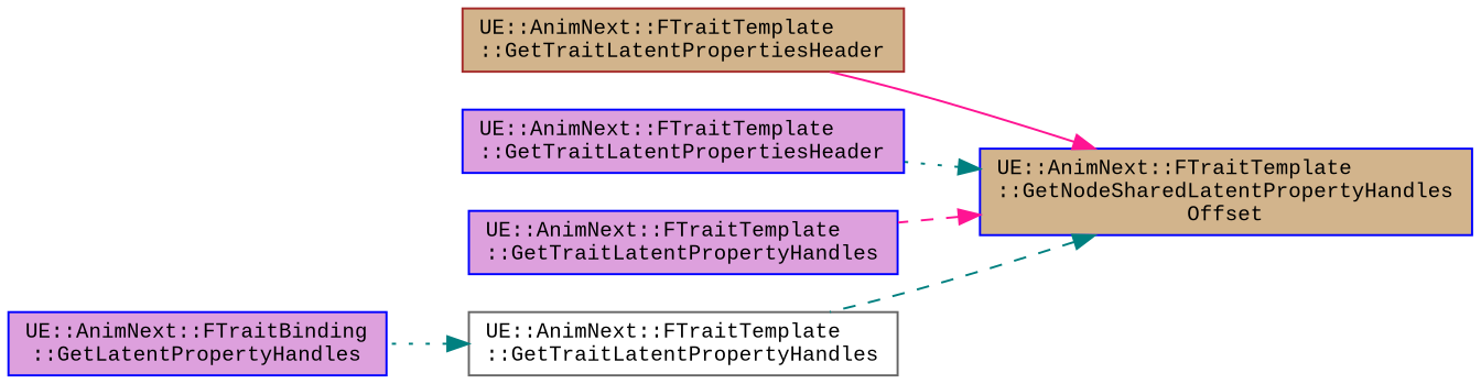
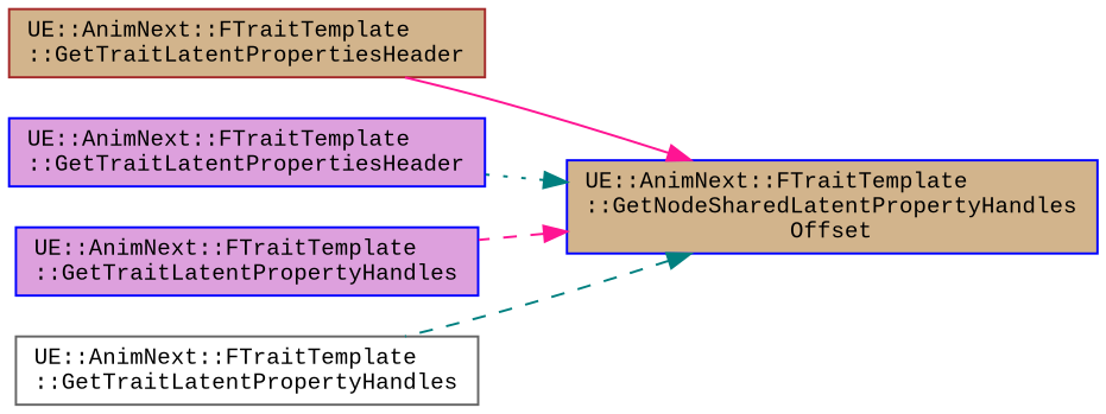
  digraph {
    rankdir=RL
    fontname="Liberation Mono"
    node [color=blue fillcolor=plum fontname="Liberation Mono" fontsize=10 shape=box style=filled]
    edge [color=teal dir=back fontname="Liberation Mono" fontsize=10 labelfontname=Helvetica labelfontsize=10 style=dotted]
    n1 [fillcolor=tan fontcolor=black height=0.2 label="UE::AnimNext::FTraitTemplate\l::GetNodeSharedLatentPropertyHandles\lOffset" width=0.4]
    n2 [color=brown fillcolor=tan height=0.2 label="UE::AnimNext::FTraitTemplate\l::GetTraitLatentPropertiesHeader" width=0.4]
    n3 [height=0.2 label="UE::AnimNext::FTraitTemplate\l::GetTraitLatentPropertiesHeader" width=0.4]
    n4 [height=0.2 label="UE::AnimNext::FTraitTemplate\l::GetTraitLatentPropertyHandles" width=0.4]
    n5 [color=gray40 fillcolor=white height=0.2 label="UE::AnimNext::FTraitTemplate\l::GetTraitLatentPropertyHandles" width=0.4]
-   n6 [height=0.2 label="UE::AnimNext::FTraitBinding\l::GetLatentPropertyHandles" width=0.4]
    n1 -> n2 [color=deeppink style=solid]
    n1 -> n3
    n1 -> n4 [color=deeppink style=dashed]
    n1 -> n5 [style=dashed]
-   n5 -> n6
  }
